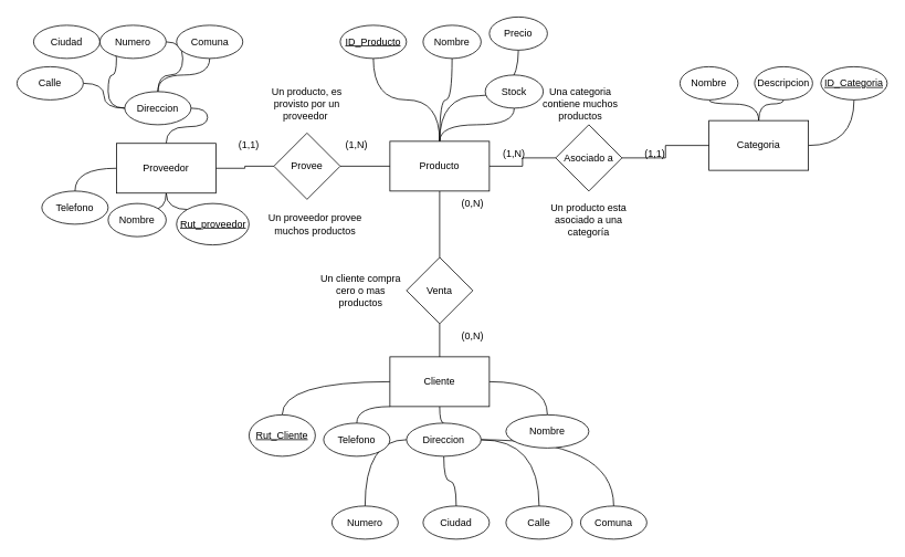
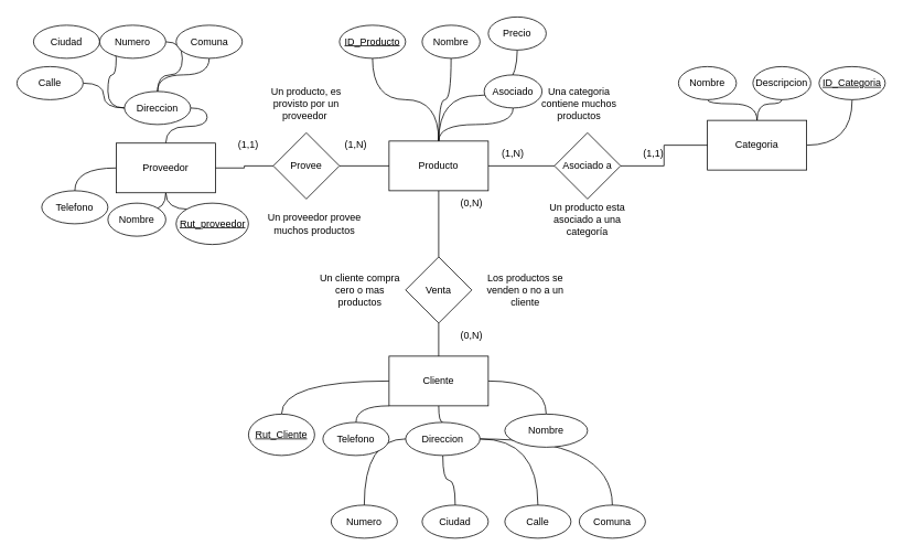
  <mxCell id="0" />
  <mxCell id="1" parent="0" />
  <mxCell id="2" style="edgeStyle=orthogonalEdgeStyle;rounded=0;orthogonalLoop=1;jettySize=auto;html=1;entryX=0;entryY=0.5;entryDx=0;entryDy=0;endArrow=none;endFill=0;" parent="1" source="7" target="37" edge="1"><mxGeometry relative="1" as="geometry" /></mxCell>
  <mxCell id="3" style="edgeStyle=orthogonalEdgeStyle;orthogonalLoop=1;jettySize=auto;html=1;entryX=1;entryY=0.5;entryDx=0;entryDy=0;strokeColor=default;curved=1;endArrow=none;endFill=0;" edge="1" parent="1" source="7" target="49"><mxGeometry relative="1" as="geometry"><mxPoint x="40" y="142.5" as="targetPoint" /></mxGeometry></mxCell>
  <mxCell id="4" style="edgeStyle=orthogonalEdgeStyle;curved=1;orthogonalLoop=1;jettySize=auto;html=1;entryX=0.5;entryY=0;entryDx=0;entryDy=0;strokeColor=default;endArrow=none;endFill=0;" edge="1" parent="1" source="7" target="42"><mxGeometry relative="1" as="geometry" /></mxCell>
  <mxCell id="5" style="edgeStyle=orthogonalEdgeStyle;curved=1;orthogonalLoop=1;jettySize=auto;html=1;entryX=0.5;entryY=0;entryDx=0;entryDy=0;endArrow=none;endFill=0;strokeColor=default;" edge="1" parent="1" source="7" target="43"><mxGeometry relative="1" as="geometry" /></mxCell>
  <mxCell id="6" style="edgeStyle=orthogonalEdgeStyle;curved=1;orthogonalLoop=1;jettySize=auto;html=1;entryX=0.5;entryY=0;entryDx=0;entryDy=0;endArrow=none;endFill=0;strokeColor=default;" edge="1" parent="1" source="7" target="44"><mxGeometry relative="1" as="geometry" /></mxCell>
  <mxCell id="7" value="Proveedor" style="rounded=0;whiteSpace=wrap;html=1;strokeColor=default;" parent="1" vertex="1"><mxGeometry x="140" y="172.5" width="120" height="60" as="geometry" /></mxCell>
  <mxCell id="8" value="" style="edgeStyle=orthogonalEdgeStyle;curved=1;orthogonalLoop=1;jettySize=auto;html=1;endArrow=none;endFill=0;strokeColor=default;" edge="1" parent="1" source="12" target="58"><mxGeometry relative="1" as="geometry" /></mxCell>
  <mxCell id="9" value="" style="edgeStyle=orthogonalEdgeStyle;curved=1;orthogonalLoop=1;jettySize=auto;html=1;endArrow=none;endFill=0;strokeColor=default;" edge="1" parent="1" source="12" target="63"><mxGeometry relative="1" as="geometry" /></mxCell>
  <mxCell id="10" value="" style="edgeStyle=orthogonalEdgeStyle;curved=1;orthogonalLoop=1;jettySize=auto;html=1;endArrow=none;endFill=0;strokeColor=default;" edge="1" parent="1" source="12" target="64"><mxGeometry relative="1" as="geometry"><Array as="points"><mxPoint x="430" y="490" /></Array></mxGeometry></mxCell>
  <mxCell id="11" style="edgeStyle=orthogonalEdgeStyle;curved=1;orthogonalLoop=1;jettySize=auto;html=1;entryX=0.5;entryY=0;entryDx=0;entryDy=0;endArrow=none;endFill=0;strokeColor=default;" edge="1" parent="1" source="12" target="69"><mxGeometry relative="1" as="geometry" /></mxCell>
  <mxCell id="12" value="Cliente" style="rounded=0;whiteSpace=wrap;html=1;" parent="1" vertex="1"><mxGeometry x="470" y="430" width="120" height="60" as="geometry" /></mxCell>
  <mxCell id="13" style="edgeStyle=orthogonalEdgeStyle;rounded=0;orthogonalLoop=1;jettySize=auto;html=1;entryX=0;entryY=0.5;entryDx=0;entryDy=0;endArrow=none;endFill=0;" parent="1" source="19" target="26" edge="1"><mxGeometry relative="1" as="geometry" /></mxCell>
  <mxCell id="14" style="edgeStyle=orthogonalEdgeStyle;rounded=0;orthogonalLoop=1;jettySize=auto;html=1;entryX=0.5;entryY=0;entryDx=0;entryDy=0;endArrow=none;endFill=0;" parent="1" source="19" target="31" edge="1"><mxGeometry relative="1" as="geometry" /></mxCell>
  <mxCell id="15" style="edgeStyle=orthogonalEdgeStyle;curved=1;orthogonalLoop=1;jettySize=auto;html=1;entryX=0.5;entryY=1;entryDx=0;entryDy=0;endArrow=none;endFill=0;strokeColor=default;" edge="1" parent="1" source="19" target="54"><mxGeometry relative="1" as="geometry" /></mxCell>
  <mxCell id="16" style="edgeStyle=orthogonalEdgeStyle;curved=1;orthogonalLoop=1;jettySize=auto;html=1;entryX=0.5;entryY=1;entryDx=0;entryDy=0;endArrow=none;endFill=0;strokeColor=default;" edge="1" parent="1" source="19" target="55"><mxGeometry relative="1" as="geometry" /></mxCell>
  <mxCell id="17" style="edgeStyle=orthogonalEdgeStyle;curved=1;orthogonalLoop=1;jettySize=auto;html=1;entryX=0.5;entryY=1;entryDx=0;entryDy=0;endArrow=none;endFill=0;strokeColor=default;" edge="1" parent="1" source="19" target="57"><mxGeometry relative="1" as="geometry" /></mxCell>
  <mxCell id="18" style="edgeStyle=orthogonalEdgeStyle;curved=1;orthogonalLoop=1;jettySize=auto;html=1;entryX=0.5;entryY=1;entryDx=0;entryDy=0;endArrow=none;endFill=0;strokeColor=default;" edge="1" parent="1" source="19" target="56"><mxGeometry relative="1" as="geometry" /></mxCell>
  <mxCell id="19" value="Producto" style="rounded=0;whiteSpace=wrap;html=1;" parent="1" vertex="1"><mxGeometry x="470" y="170" width="120" height="60" as="geometry" /></mxCell>
  <mxCell id="20" value="" style="edgeStyle=orthogonalEdgeStyle;curved=1;orthogonalLoop=1;jettySize=auto;html=1;endArrow=none;endFill=0;strokeColor=default;" edge="1" parent="1" source="23" target="70"><mxGeometry relative="1" as="geometry" /></mxCell>
  <mxCell id="21" style="edgeStyle=orthogonalEdgeStyle;curved=1;orthogonalLoop=1;jettySize=auto;html=1;entryX=0.5;entryY=1;entryDx=0;entryDy=0;endArrow=none;endFill=0;strokeColor=default;" edge="1" parent="1" source="23" target="71"><mxGeometry relative="1" as="geometry" /></mxCell>
  <mxCell id="22" style="edgeStyle=orthogonalEdgeStyle;curved=1;orthogonalLoop=1;jettySize=auto;html=1;entryX=0.5;entryY=1;entryDx=0;entryDy=0;endArrow=none;endFill=0;strokeColor=default;" edge="1" parent="1" source="23" target="72"><mxGeometry relative="1" as="geometry" /></mxCell>
  <mxCell id="23" value="Categoria" style="rounded=0;whiteSpace=wrap;html=1;" parent="1" vertex="1"><mxGeometry x="855" y="145" width="120" height="60" as="geometry" /></mxCell>
  <mxCell id="24" value="Una categoria contiene muchos productos" style="text;html=1;strokeColor=none;fillColor=none;align=center;verticalAlign=middle;whiteSpace=wrap;rounded=0;" parent="1" vertex="1"><mxGeometry x="640" y="110" width="120" height="30" as="geometry" /></mxCell>
  <mxCell id="25" style="edgeStyle=orthogonalEdgeStyle;rounded=0;orthogonalLoop=1;jettySize=auto;html=1;entryX=0;entryY=0.5;entryDx=0;entryDy=0;endArrow=none;endFill=0;" parent="1" source="26" target="23" edge="1"><mxGeometry relative="1" as="geometry" /></mxCell>
- <mxCell id="26" value="Asociado a" style="rhombus;whiteSpace=wrap;html=1;" parent="1" vertex="1"><mxGeometry x="670" y="150" width="80" height="80" as="geometry" /></mxCell>
+ <mxCell id="26" value="Asociado a" style="rhombus;whiteSpace=wrap;html=1;" parent="1" vertex="1"><mxGeometry x="670" y="160" width="80" height="80" as="geometry" /></mxCell>
  <mxCell id="27" value="(1,N)" style="text;html=1;strokeColor=none;fillColor=none;align=center;verticalAlign=middle;whiteSpace=wrap;rounded=0;" parent="1" vertex="1"><mxGeometry x="590" y="170" width="60" height="30" as="geometry" /></mxCell>
  <mxCell id="28" value="(1,1)" style="text;html=1;strokeColor=none;fillColor=none;align=center;verticalAlign=middle;whiteSpace=wrap;rounded=0;" parent="1" vertex="1"><mxGeometry x="760" y="170" width="60" height="30" as="geometry" /></mxCell>
  <mxCell id="29" value="Un producto esta asociado a una categoría" style="text;html=1;strokeColor=none;fillColor=none;align=center;verticalAlign=middle;whiteSpace=wrap;rounded=0;" parent="1" vertex="1"><mxGeometry x="650" y="250" width="120" height="30" as="geometry" /></mxCell>
  <mxCell id="30" style="edgeStyle=orthogonalEdgeStyle;rounded=0;orthogonalLoop=1;jettySize=auto;html=1;entryX=0.5;entryY=0;entryDx=0;entryDy=0;endArrow=none;endFill=0;" parent="1" source="31" target="12" edge="1"><mxGeometry relative="1" as="geometry" /></mxCell>
  <mxCell id="31" value="Venta" style="rhombus;whiteSpace=wrap;html=1;" parent="1" vertex="1"><mxGeometry x="490" y="310" width="80" height="80" as="geometry" /></mxCell>
  <mxCell id="32" value="Un cliente compra cero o mas productos" style="text;html=1;strokeColor=none;fillColor=none;align=center;verticalAlign=middle;whiteSpace=wrap;rounded=0;" parent="1" vertex="1"><mxGeometry y="335" width="110" height="30" as="geometry" x="380" /></mxCell>
  <mxCell id="33" value="(0,N)" style="text;html=1;strokeColor=none;fillColor=none;align=center;verticalAlign=middle;whiteSpace=wrap;rounded=0;" parent="1" vertex="1"><mxGeometry x="540" y="230" width="60" height="30" as="geometry" /></mxCell>
+ <mxCell id="34" value="Los productos se venden o no a un cliente" style="text;html=1;strokeColor=none;fillColor=none;align=center;verticalAlign=middle;whiteSpace=wrap;rounded=0;" parent="1" vertex="1"><mxGeometry x="570" y="335" width="130" height="30" as="geometry" /></mxCell>
  <mxCell id="35" value="(0,N)" style="text;html=1;strokeColor=none;fillColor=none;align=center;verticalAlign=middle;whiteSpace=wrap;rounded=0;" parent="1" vertex="1"><mxGeometry x="540" y="390" width="60" height="30" as="geometry" /></mxCell>
  <mxCell id="36" style="edgeStyle=orthogonalEdgeStyle;rounded=0;orthogonalLoop=1;jettySize=auto;html=1;entryX=0;entryY=0.5;entryDx=0;entryDy=0;endArrow=none;endFill=0;" parent="1" source="37" target="19" edge="1"><mxGeometry relative="1" as="geometry" /></mxCell>
  <mxCell id="37" value="Provee" style="rhombus;whiteSpace=wrap;html=1;" parent="1" vertex="1"><mxGeometry x="330" y="160" width="80" height="80" as="geometry" /></mxCell>
  <mxCell id="38" value="Un producto, es provisto por un proveedor&amp;nbsp;" style="text;html=1;strokeColor=none;fillColor=none;align=center;verticalAlign=middle;whiteSpace=wrap;rounded=0;" parent="1" vertex="1"><mxGeometry x="310" y="110" width="120" height="30" as="geometry" /></mxCell>
  <mxCell id="39" value="(1,1)" style="text;html=1;strokeColor=none;fillColor=none;align=center;verticalAlign=middle;whiteSpace=wrap;rounded=0;" parent="1" vertex="1"><mxGeometry x="270" y="160" width="60" height="30" as="geometry" /></mxCell>
  <mxCell id="40" value="Un proveedor provee muchos productos" style="text;html=1;strokeColor=none;fillColor=none;align=center;verticalAlign=middle;whiteSpace=wrap;rounded=0;" parent="1" vertex="1"><mxGeometry x="320" y="255" width="120" height="30" as="geometry" /></mxCell>
  <mxCell id="41" value="(1,N)" style="text;html=1;strokeColor=none;fillColor=none;align=center;verticalAlign=middle;whiteSpace=wrap;rounded=0;" parent="1" vertex="1"><mxGeometry x="400" y="160" width="60" height="30" as="geometry" /></mxCell>
  <mxCell id="42" value="&lt;u&gt;Rut_proveedor&lt;br&gt;&lt;/u&gt;" style="ellipse;whiteSpace=wrap;html=1;strokeColor=default;" vertex="1" parent="1"><mxGeometry x="212.5" y="245" width="87.5" height="50" as="geometry" /></mxCell>
  <mxCell id="43" value="Nombre" style="ellipse;whiteSpace=wrap;html=1;strokeColor=default;" vertex="1" parent="1"><mxGeometry x="130" y="245" width="70" height="40" as="geometry" /></mxCell>
  <mxCell id="44" value="Telefono" style="ellipse;whiteSpace=wrap;html=1;strokeColor=default;" vertex="1" parent="1"><mxGeometry x="50" y="230" width="80" height="40" as="geometry" /></mxCell>
  <mxCell id="45" style="edgeStyle=orthogonalEdgeStyle;curved=1;orthogonalLoop=1;jettySize=auto;html=1;entryX=0.5;entryY=1;entryDx=0;entryDy=0;endArrow=none;endFill=0;strokeColor=default;" edge="1" parent="1" source="49" target="52"><mxGeometry relative="1" as="geometry" /></mxCell>
  <mxCell id="46" style="edgeStyle=orthogonalEdgeStyle;curved=1;orthogonalLoop=1;jettySize=auto;html=1;entryX=1;entryY=0.5;entryDx=0;entryDy=0;endArrow=none;endFill=0;strokeColor=default;" edge="1" parent="1" source="49" target="51"><mxGeometry relative="1" as="geometry" /></mxCell>
  <mxCell id="47" style="edgeStyle=orthogonalEdgeStyle;curved=1;orthogonalLoop=1;jettySize=auto;html=1;entryX=1;entryY=0.5;entryDx=0;entryDy=0;endArrow=none;endFill=0;strokeColor=default;" edge="1" parent="1" source="49" target="53"><mxGeometry relative="1" as="geometry" /></mxCell>
  <mxCell id="48" style="edgeStyle=orthogonalEdgeStyle;curved=1;orthogonalLoop=1;jettySize=auto;html=1;entryX=1;entryY=0.5;entryDx=0;entryDy=0;endArrow=none;endFill=0;strokeColor=default;" edge="1" parent="1" source="49" target="50"><mxGeometry relative="1" as="geometry" /></mxCell>
  <mxCell id="49" value="Direccion" style="ellipse;whiteSpace=wrap;html=1;strokeColor=default;" vertex="1" parent="1"><mxGeometry x="150" y="110" width="80" height="40" as="geometry" /></mxCell>
  <mxCell id="50" value="Calle" style="ellipse;whiteSpace=wrap;html=1;strokeColor=default;" vertex="1" parent="1"><mxGeometry x="20" y="80" width="80" height="40" as="geometry" /></mxCell>
  <mxCell id="51" value="Numero" style="ellipse;whiteSpace=wrap;html=1;strokeColor=default;" vertex="1" parent="1"><mxGeometry x="120" y="30" width="80" height="40" as="geometry" /></mxCell>
  <mxCell id="52" value="Comuna" style="ellipse;whiteSpace=wrap;html=1;strokeColor=default;" vertex="1" parent="1"><mxGeometry x="212.5" y="30" width="80" height="40" as="geometry" /></mxCell>
  <mxCell id="53" value="Ciudad" style="ellipse;whiteSpace=wrap;html=1;strokeColor=default;" vertex="1" parent="1"><mxGeometry x="40" y="30" width="80" height="40" as="geometry" /></mxCell>
  <mxCell id="54" value="&lt;u&gt;ID_Producto&lt;/u&gt;" style="ellipse;whiteSpace=wrap;html=1;" vertex="1" parent="1"><mxGeometry x="410" y="30" width="80" height="40" as="geometry" /></mxCell>
  <mxCell id="55" value="Nombre" style="ellipse;whiteSpace=wrap;html=1;" vertex="1" parent="1"><mxGeometry x="510" y="30" width="70" height="40" as="geometry" /></mxCell>
  <mxCell id="56" value="Precio" style="ellipse;whiteSpace=wrap;html=1;" vertex="1" parent="1"><mxGeometry x="590" y="20" width="70" height="40" as="geometry" /></mxCell>
- <mxCell id="57" value="Stock" style="ellipse;whiteSpace=wrap;html=1;" vertex="1" parent="1"><mxGeometry x="585" y="90" width="70" height="40" as="geometry" /></mxCell>
+ <mxCell id="57" value="Asociado" style="ellipse;whiteSpace=wrap;html=1;" vertex="1" parent="1"><mxGeometry x="585" y="90" width="70" height="40" as="geometry" /></mxCell>
  <mxCell id="58" value="&lt;u&gt;Rut_Cliente&lt;/u&gt;" style="ellipse;whiteSpace=wrap;html=1;rounded=0;" vertex="1" parent="1"><mxGeometry x="300" y="500" width="80" height="50" as="geometry" /></mxCell>
  <mxCell id="59" style="edgeStyle=orthogonalEdgeStyle;curved=1;orthogonalLoop=1;jettySize=auto;html=1;entryX=0.5;entryY=0;entryDx=0;entryDy=0;endArrow=none;endFill=0;strokeColor=default;" edge="1" parent="1" source="63" target="65"><mxGeometry relative="1" as="geometry" /></mxCell>
  <mxCell id="60" style="edgeStyle=orthogonalEdgeStyle;curved=1;orthogonalLoop=1;jettySize=auto;html=1;entryX=0.5;entryY=0;entryDx=0;entryDy=0;endArrow=none;endFill=0;strokeColor=default;" edge="1" parent="1" source="63" target="66"><mxGeometry relative="1" as="geometry" /></mxCell>
  <mxCell id="61" style="edgeStyle=orthogonalEdgeStyle;curved=1;orthogonalLoop=1;jettySize=auto;html=1;entryX=0.5;entryY=0;entryDx=0;entryDy=0;endArrow=none;endFill=0;strokeColor=default;" edge="1" parent="1" source="63" target="67"><mxGeometry relative="1" as="geometry" /></mxCell>
  <mxCell id="62" style="edgeStyle=orthogonalEdgeStyle;curved=1;orthogonalLoop=1;jettySize=auto;html=1;entryX=0.5;entryY=0;entryDx=0;entryDy=0;endArrow=none;endFill=0;strokeColor=default;" edge="1" parent="1" source="63" target="68"><mxGeometry relative="1" as="geometry" /></mxCell>
  <mxCell id="63" value="Direccion" style="ellipse;whiteSpace=wrap;html=1;rounded=0;" vertex="1" parent="1"><mxGeometry x="490" y="510" width="90" height="40" as="geometry" /></mxCell>
  <mxCell id="64" value="Telefono" style="ellipse;whiteSpace=wrap;html=1;rounded=0;" vertex="1" parent="1"><mxGeometry x="390" y="510" width="80" height="40" as="geometry" /></mxCell>
  <mxCell id="65" value="Calle" style="ellipse;whiteSpace=wrap;html=1;strokeColor=default;" vertex="1" parent="1"><mxGeometry x="610" y="610" width="80" height="40" as="geometry" /></mxCell>
  <mxCell id="66" value="Ciudad" style="ellipse;whiteSpace=wrap;html=1;strokeColor=default;" vertex="1" parent="1"><mxGeometry x="510" y="610" width="80" height="40" as="geometry" /></mxCell>
  <mxCell id="67" value="Numero" style="ellipse;whiteSpace=wrap;html=1;strokeColor=default;" vertex="1" parent="1"><mxGeometry x="400" y="610" width="80" height="40" as="geometry" /></mxCell>
  <mxCell id="68" value="Comuna" style="ellipse;whiteSpace=wrap;html=1;strokeColor=default;" vertex="1" parent="1"><mxGeometry x="700" y="610" width="80" height="40" as="geometry" /></mxCell>
  <mxCell id="69" value="Nombre" style="ellipse;whiteSpace=wrap;html=1;rounded=0;" vertex="1" parent="1"><mxGeometry x="610" y="500" width="100" height="40" as="geometry" /></mxCell>
  <mxCell id="70" value="&lt;u&gt;ID_Categoria&lt;/u&gt;" style="ellipse;whiteSpace=wrap;html=1;rounded=0;" vertex="1" parent="1"><mxGeometry x="990" y="80" width="80" height="40" as="geometry" /></mxCell>
  <mxCell id="71" value="Nombre" style="ellipse;whiteSpace=wrap;html=1;" vertex="1" parent="1"><mxGeometry x="820" y="80" width="70" height="40" as="geometry" /></mxCell>
  <mxCell id="72" value="Descripcion" style="ellipse;whiteSpace=wrap;html=1;" vertex="1" parent="1"><mxGeometry x="910" y="80" width="70" height="40" as="geometry" /></mxCell>
